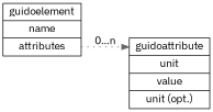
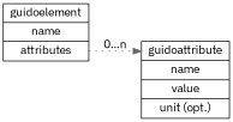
  digraph {
    rankdir=LR
    fontname="IBM Plex Sans"
    node [shape=record fontname="IBM Plex Sans"]
    n1 [label="<f0> guidoelement | <f1> name | <f2> attributes"]
-   n2 [label="<f0> guidoattribute | <f1> unit | <f2> value | <f3> unit (opt.)"]
+   n2 [label="<f0> guidoattribute | <f1> name | <f2> value | <f3> unit (opt.)"]
    n1 -> n2 [arrowtail=dot headport=f0 label="0...n" tailport=f2 color=gray40 style=dotted fontname="IBM Plex Sans"]
  }
